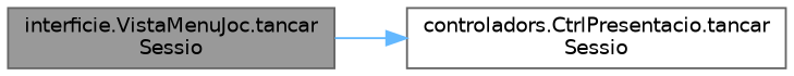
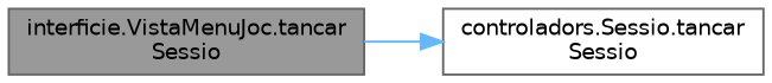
  digraph {
    rankdir=LR
    node [fontname=Helvetica fontsize=10 shape=box style=filled]
    n1 [color=gray40 fillcolor=grey60 fontcolor=black height=0.2 label="interficie.VistaMenuJoc.tancar\lSessio" width=0.4]
-   n2 [color=grey40 fillcolor=white height=0.2 label="controladors.CtrlPresentacio.tancar\lSessio" width=0.4]
+   n2 [color=grey40 fillcolor=white height=0.2 label="controladors.Sessio.tancar\lSessio" width=0.4]
    n1 -> n2 [color=steelblue1 fontname=Helvetica fontsize=10 labelfontname=Helvetica labelfontsize=10 style=solid]
  }
